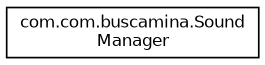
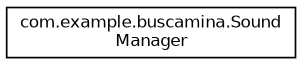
  digraph {
    rankdir=LR
-   n1 [color=black fillcolor=white fontname=Helvetica fontsize=10 height=0.2 label="com.com.buscamina.Sound\lManager" shape=record style=filled width=0.4]
+   n1 [color=black fillcolor=white fontname=Helvetica fontsize=10 height=0.2 label="com.example.buscamina.Sound\lManager" shape=record style=filled width=0.4]
  }
